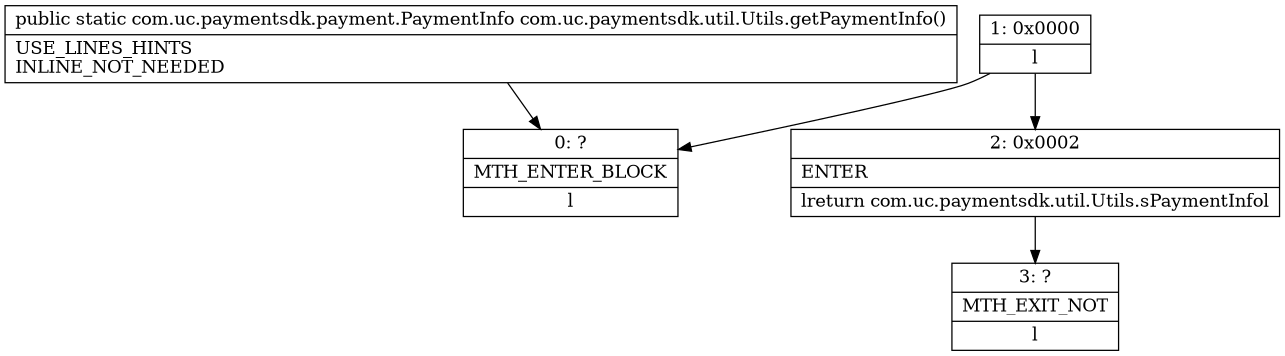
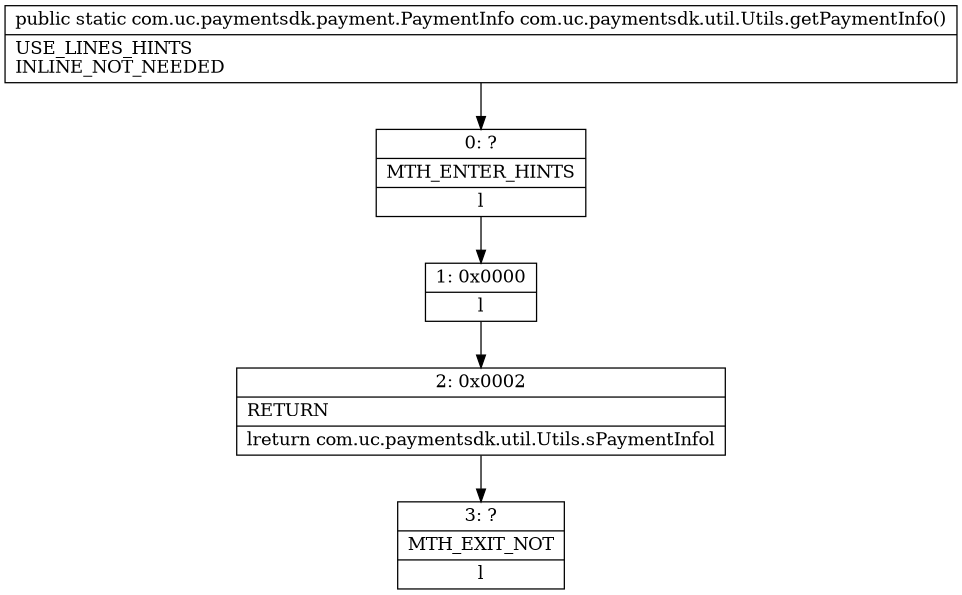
  digraph {
    node [shape=record]
-   n1 [label="{0\:\ ?|MTH_ENTER_BLOCK\l|l}"]
+   n1 [label="{0\:\ ?|MTH_ENTER_HINTS\l|l}"]
    n2 [label="{1\:\ 0x0000|l}"]
-   n3 [label="{2\:\ 0x0002|ENTER\l|lreturn com.uc.paymentsdk.util.Utils.sPaymentInfol}"]
+   n3 [label="{2\:\ 0x0002|RETURN\l|lreturn com.uc.paymentsdk.util.Utils.sPaymentInfol}"]
    n4 [label="{3\:\ ?|MTH_EXIT_NOT\l|l}"]
    n5 [label="{public static com.uc.paymentsdk.payment.PaymentInfo com.uc.paymentsdk.util.Utils.getPaymentInfo()  | USE_LINES_HINTS\lINLINE_NOT_NEEDED\l}"]
-   n2 -> n1
+   n1 -> n2
    n2 -> n3
    n3 -> n4
    n5 -> n1
  }
